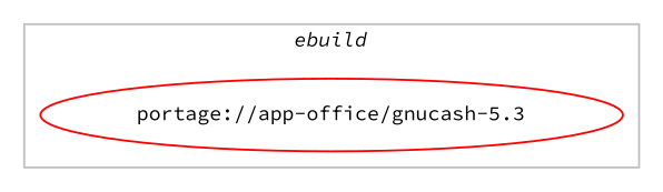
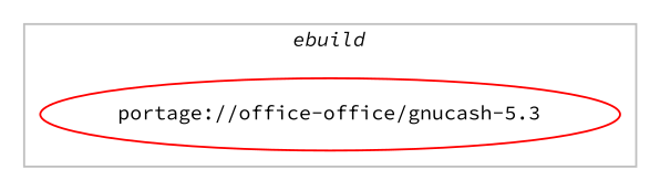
  digraph {
    compound=true
    concentrate=true
    fontname="Source Code Pro"
    fontsize=10
    newrank=true
    rankdir=LR
    ranksep=1.5
-   n1 [color=red fontname="Source Code Pro" fontsize=10 label="portage://app-office/gnucash-5.3" width=4]
+   n1 [color=red fontname="Source Code Pro" fontsize=10 label="portage://office-office/gnucash-5.3" width=4]
    subgraph cluster_1 {
      color=gray
      label=<<i>ebuild</i>>
      n1
    }
    subgraph cluster_2 {
      color=gray
      label=<<i>dependencies</i>>
      subgraph cluster_3 {
        color=gray
        fillcolor="#eeeeee"
        label=<<i>compile</i>>
        style=filled
      }
      subgraph cluster_4 {
        color=gray
        fillcolor="#eeeeee"
        label=<<i>compile and run</i>>
        style=filled
      }
      subgraph cluster_5 {
        color=gray
        fillcolor="#eeeeee"
        label=<<i>run</i>>
        style=filled
      }
    }
    subgraph cluster_6 {
      color=gray
      label=<<i>candidates</i>>
      rank=same
    }
  }
